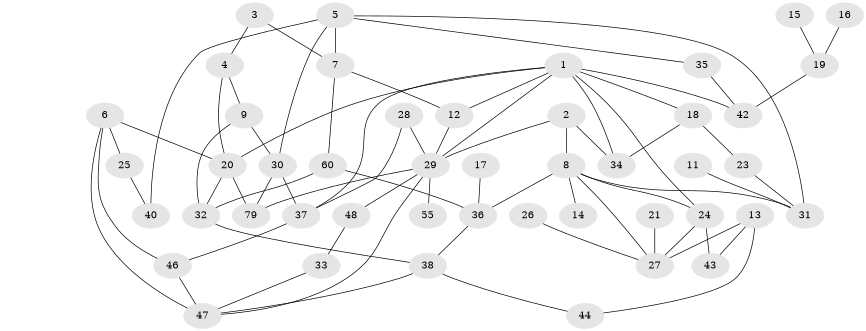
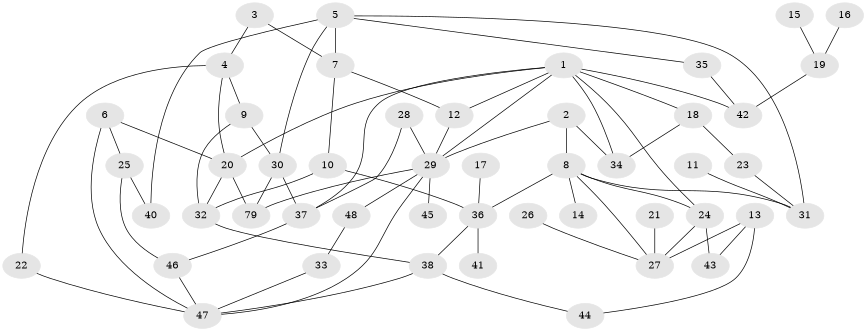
  graph {
    node [color=gray90 style=filled]
    edge [weight=1.0]
    1
    12
    18
    20
    24
    29
    34
    37
    42
    23
    32
    n12 [label=79]
    27
    43
    47
-   45 [label=55]
+   45
    48
    46
    2
    8
    31
    14
    36
    3
    4
    7
    9
-   10 [label=60]
+   22
+   10
    30
    5
    35
    40
    6
    25
    13
    44
    38
+   41
    11
    15
    19
    16
    17
    21
    26
    28
    33
    1 -- 12
    1 -- 18
    1 -- 20
    1 -- 24
    1 -- 29
    1 -- 34
    1 -- 37
    1 -- 42
    12 -- 29
    18 -- 34
    18 -- 23
    20 -- 32
    20 -- n12
    24 -- 27
    24 -- 43
    29 -- n12
    29 -- 47
    29 -- 45
    29 -- 48
    37 -- 46
    23 -- 31
    32 -- 38
    48 -- 33
    46 -- 47
    2 -- 29
    2 -- 34
    2 -- 8
    8 -- 24
    8 -- 27
    8 -- 31
    8 -- 14
    8 -- 36
    36 -- 38
+   36 -- 41
    3 -- 4
    3 -- 7
    4 -- 20
    4 -- 9
+   4 -- 22
    7 -- 12
    7 -- 10
    9 -- 32
    9 -- 30
+   22 -- 47
    10 -- 32
    10 -- 36
    30 -- 37
    30 -- n12
    5 -- 31
    5 -- 7
    5 -- 30
    5 -- 35
    5 -- 40
    35 -- 42
    6 -- 20
    6 -- 47
    6 -- 25
-   6 -- 46
+   25 -- 46
    25 -- 40
    13 -- 27
    13 -- 43
    13 -- 44
    38 -- 47
    38 -- 44
    11 -- 31
    15 -- 19
    19 -- 42
    16 -- 19
    17 -- 36
    21 -- 27
    26 -- 27
    28 -- 29
    28 -- 37
    33 -- 47
  }
